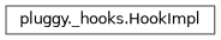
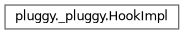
  digraph {
    rankdir=TB
-   n1 [color=grey40 fillcolor=white fontname=Helvetica fontsize=10 height=0.2 label="pluggy._hooks.HookImpl" shape=box style=filled width=0.4]
+   n1 [color=grey40 fillcolor=white fontname=Helvetica fontsize=10 height=0.2 label="pluggy._pluggy.HookImpl" shape=box style=filled width=0.4]
  }
